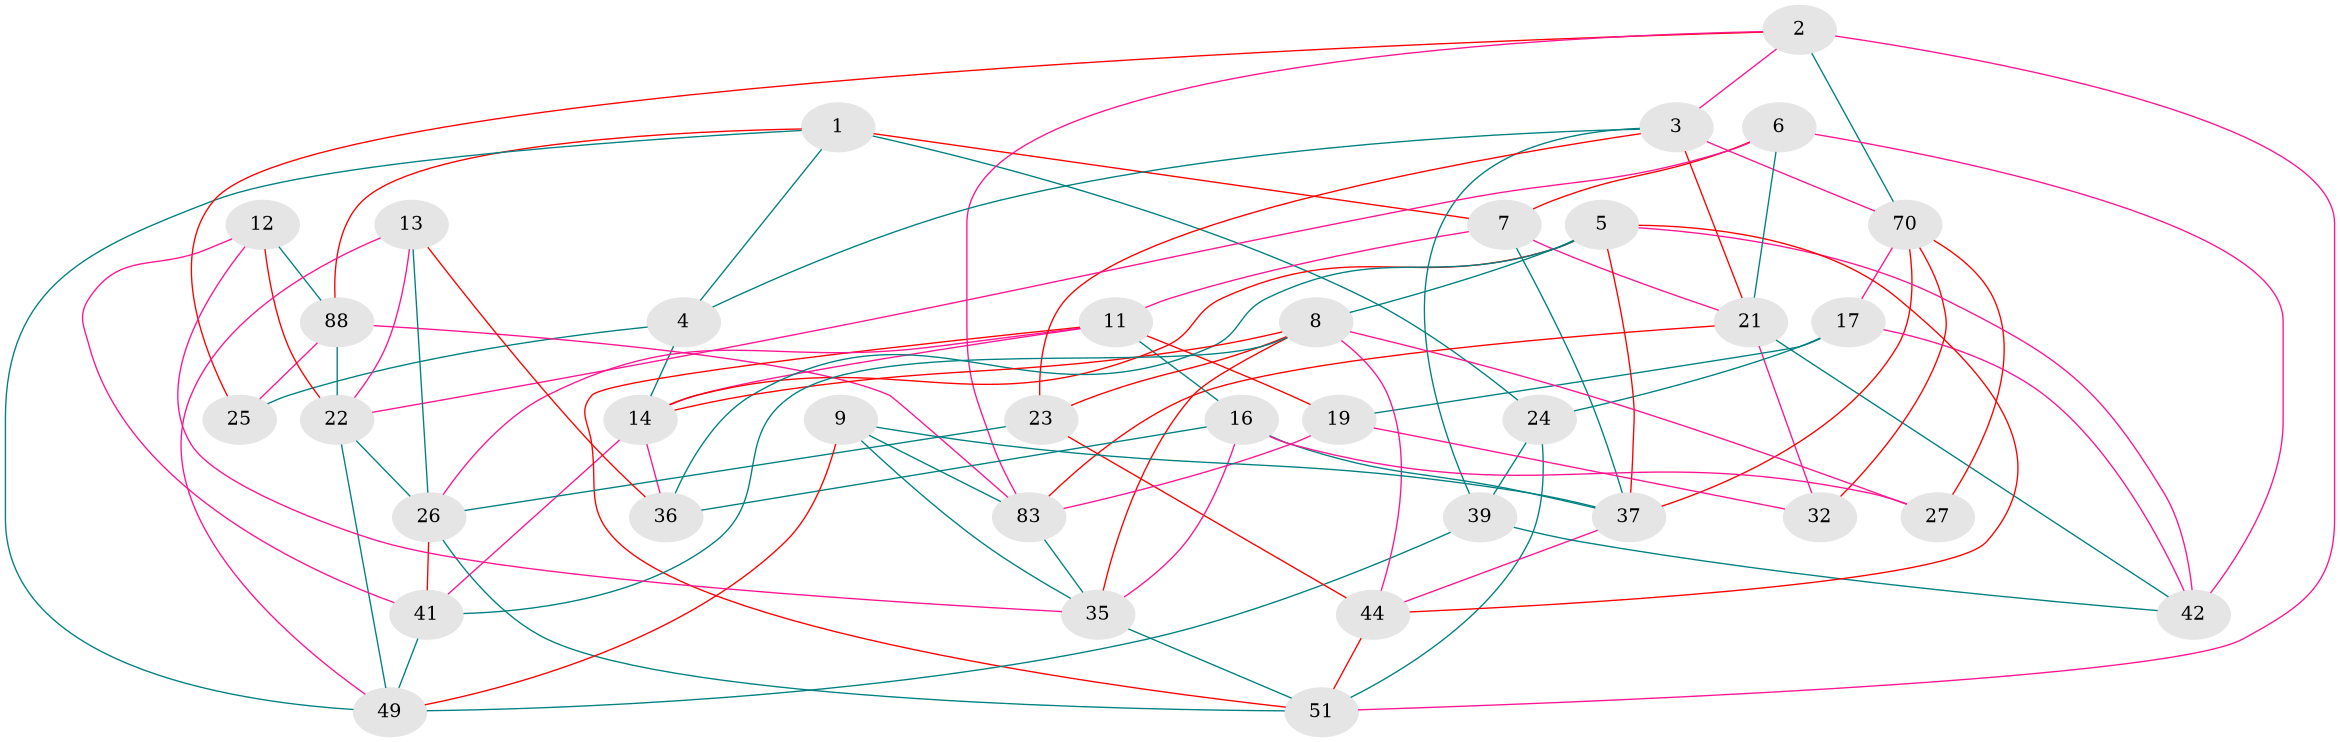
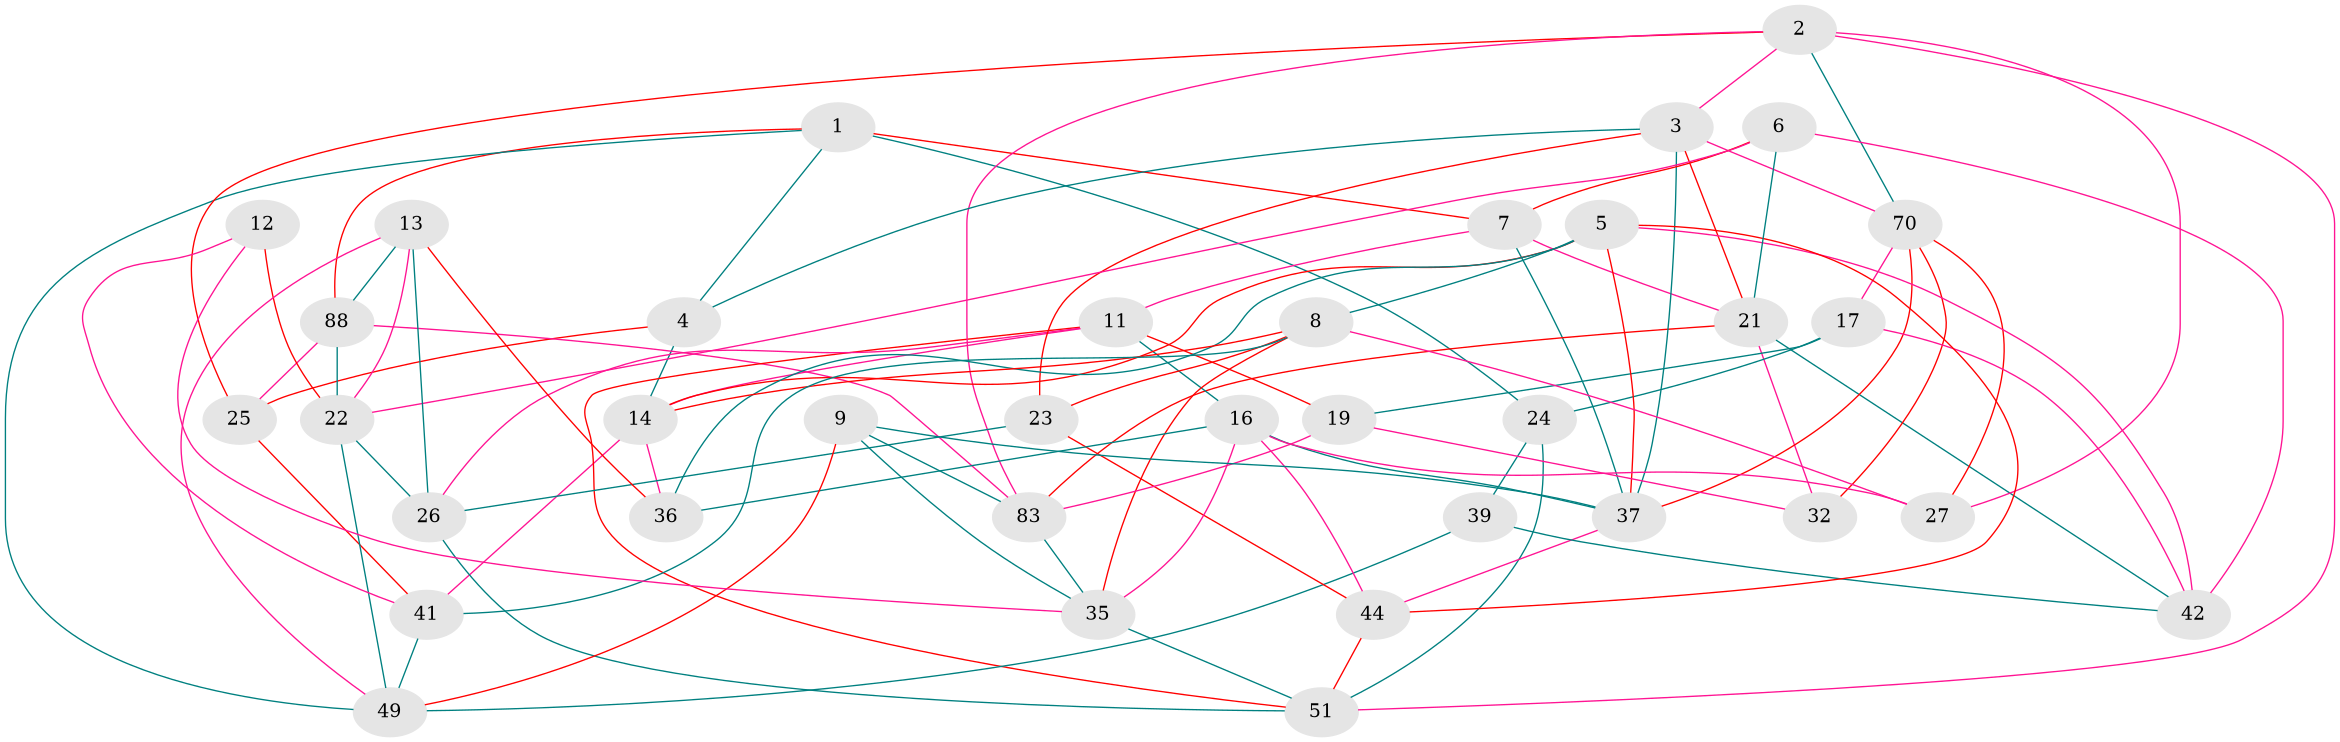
  graph {
    node [color=gray90 style=filled]
    edge [color=teal]
    1 [super="+48"]
    4 [super="+29"]
    7 [super="+20"]
    n4 [label=88 super="+59"]
    24 [super="+58"]
    49 [super="+57"]
    25
    14 [super="+46"]
    21 [super="+40"]
    37 [super="+47"]
    11 [super="+30"]
    n12 [label=83 super="+38"]
    22 [super="+60"]
    51 [super="+55"]
    39
    2 [super="+15"]
    3 [super="+31"]
    n18 [label=70 super="+28"]
    27
    23
    32
    17
    35 [super="+62"]
    42 [super="+52"]
    44 [super="+56"]
    26 [super="+34"]
    36
    41 [super="+45"]
    5 [super="+53"]
    8 [super="+54"]
    6 [super="+61"]
    16 [super="+50"]
    19
    9 [super="+43"]
    12
    13
    1 -- 4
    1 -- 7 [color=red weight=2]
    1 -- n4 [color=red]
    1 -- 24
    1 -- 49
-   4 -- 25
+   4 -- 25 [color=red]
    4 -- 14
    7 -- 21 [color=deeppink]
    7 -- 37
    7 -- 11 [color=deeppink]
    n4 -- 25 [color=deeppink weight=2]
    n4 -- n12 [color=deeppink]
    n4 -- 22
    24 -- 51
    24 -- 39
    14 -- 36 [color=deeppink]
    14 -- 41 [color=deeppink]
    21 -- n12 [color=red]
    21 -- 32 [color=deeppink]
    21 -- 42
    37 -- 44 [color=deeppink]
    11 -- 14 [color=deeppink]
    11 -- 51 [color=red]
    11 -- 26 [color=deeppink]
    11 -- 16
    11 -- 19 [color=red]
    n12 -- 35
    22 -- 49
    22 -- 26
    39 -- 49
    39 -- 42
    2 -- 25 [color=red]
    2 -- n12 [color=deeppink]
    2 -- 51 [color=deeppink]
    2 -- 3 [color=deeppink]
    2 -- n18
+   2 -- 27 [color=deeppink]
    3 -- 4
    3 -- 21 [color=red]
-   3 -- 39
+   3 -- 37
    3 -- n18 [color=deeppink]
    3 -- 23 [color=red]
    n18 -- 37 [color=red]
    n18 -- 27 [color=red]
    n18 -- 32 [color=red]
    n18 -- 17 [color=deeppink]
    23 -- 44 [color=red]
    23 -- 26
    17 -- 24
    17 -- 42 [color=deeppink]
    17 -- 19
    35 -- 51
    44 -- 51 [color=red]
    26 -- 51
-   26 -- 41 [color=red]
+   25 -- 41 [color=red]
    41 -- 49
    5 -- 14 [color=red]
    5 -- 37 [color=red]
    5 -- 42 [color=deeppink]
    5 -- 44 [color=red]
    5 -- 36
    5 -- 8
    8 -- 14 [color=red]
    8 -- 27 [color=deeppink]
    8 -- 23 [color=red]
    8 -- 35 [color=red]
    8 -- 41
    6 -- 7 [color=red]
    6 -- 21
    6 -- 22 [color=deeppink]
    6 -- 42 [color=deeppink weight=2]
    16 -- 37
    16 -- 27 [color=deeppink]
    16 -- 35 [color=deeppink]
-   8 -- 44 [color=deeppink]
+   16 -- 44 [color=deeppink]
    16 -- 36
    19 -- n12 [color=deeppink]
    19 -- 32 [color=deeppink]
    9 -- 49 [color=red]
    9 -- 37
    9 -- n12
    9 -- 35
-   12 -- n4
+   13 -- n4
    12 -- 22 [color=red]
    12 -- 35 [color=deeppink]
    12 -- 41 [color=deeppink]
    13 -- 49 [color=deeppink]
    13 -- 22 [color=deeppink]
    13 -- 26
    13 -- 36 [color=red]
  }
